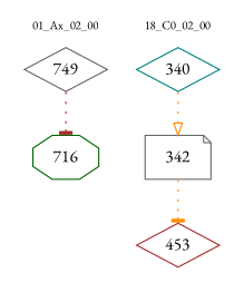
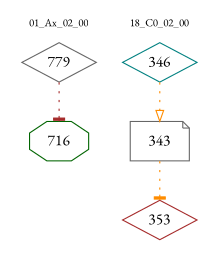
  digraph {
    fontname="EB Garamond"
    node [color=gray40 fontname="EB Garamond" shape=diamond]
    edge [arrowhead=tee color=darkorange fontname="EB Garamond" style=dotted]
-   n1 [label=749]
+   n1 [label=779]
    n2 [color=darkgreen label=716 shape=octagon]
-   n3 [color=teal label=340]
-   n4 [label=342 shape=note]
-   n5 [color=brown label=453]
+   n3 [color=teal label=346]
+   n4 [label=343 shape=note]
+   n5 [color=brown label=353]
    subgraph cluster_1 {
      color=white
      fontsize=10
      label="01_Ax_02_00"
      n1
      n2
    }
    subgraph cluster_2 {
      color=white
      fontsize=10
      label="18_C0_02_00"
      n3
      n4
      n5
    }
    n1 -> n2 [color=brown]
    n3 -> n4 [arrowhead=onormal]
    n4 -> n5
  }
